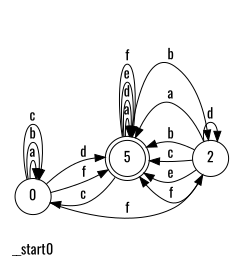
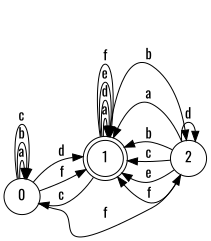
  digraph {
    fontname=Oswald
    rankdir=LR
    node [fontname=Oswald shape=circle color=black fillcolor=white style=filled]
    edge [fontname=Oswald]
-   __start0 [shape=none color="" fillcolor="" style=""]
    n2 [label=0]
-   n3 [label=5 shape=doublecircle style="rounded,filled"]
+   n3 [label=1 shape=doublecircle style="rounded,filled"]
    n4 [label=2]
    n2 -> n2 [label=a]
    n2 -> n2 [label=b]
    n2 -> n2 [label=c]
    n2 -> n3 [label=d]
    n2 -> n3 [label=f]
    n2 -> n4 [label=f]
    n3 -> n2 [label=c]
    n3 -> n3 [label=a]
    n3 -> n3 [label=d]
    n3 -> n3 [label=e]
    n3 -> n3 [label=f]
    n3 -> n4 [label=b]
    n4 -> n3 [label=a]
    n4 -> n3 [label=b]
    n4 -> n3 [label=c]
    n4 -> n3 [label=e]
    n4 -> n3 [label=f]
    n4 -> n4 [label=d]
  }
